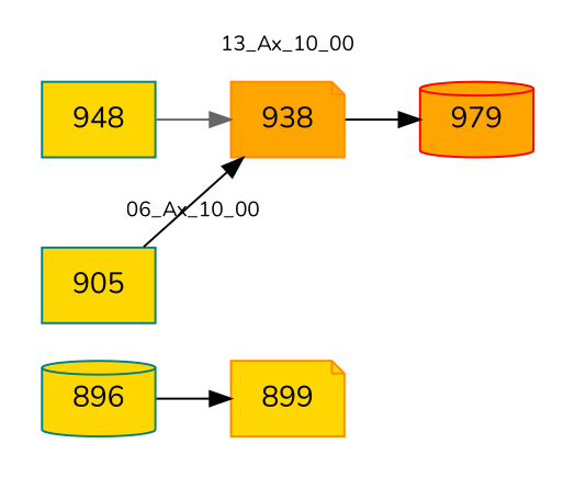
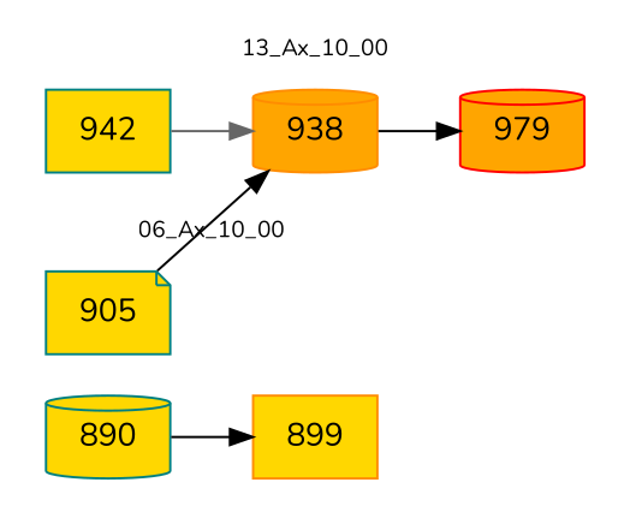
  digraph {
    fontname=Nunito
    rankdir=LR
    node [color=teal fillcolor=gold fontname=Nunito shape=box style=filled]
    edge [color=black fontname=Nunito]
-   n1 [label=948]
-   n2 [color=darkorange fillcolor=orange label=938 shape=note]
+   n1 [label=942]
+   n2 [color=darkorange fillcolor=orange label=938 shape=cylinder]
    n3 [color=red fillcolor=orange label=979 shape=cylinder]
-   n4 [label=905]
-   n5 [label=896 shape=cylinder]
-   n6 [color=darkorange label=899 shape=note]
+   n4 [label=905 shape=note]
+   n5 [label=890 shape=cylinder]
+   n6 [color=darkorange label=899]
    subgraph cluster_1 {
      color=white
      fontsize=10
      label="13_Ax_10_00"
      n1
      n2
      n3
    }
    subgraph cluster_2 {
      color=white
      fontsize=10
      label="06_Ax_10_00"
      n4
      n5
      n6
    }
    n1 -> n2 [color=gray40]
    n2 -> n3
    n4 -> n2
    n5 -> n6
  }
